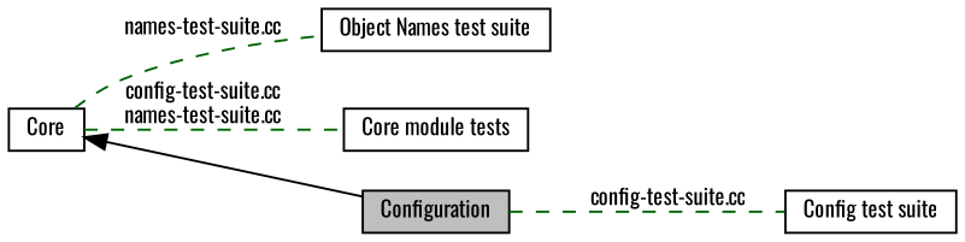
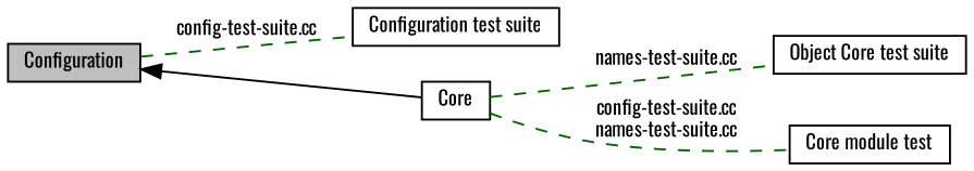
  digraph {
    fontname=Oswald
    rankdir=LR
    node [color=black fillcolor=white fontname=Oswald fontsize=10 shape=box style=filled]
    edge [color=darkgreen dir=none fontname=Oswald fontsize=10 labelfontname=Helvetica labelfontsize=10 shape=plaintext style=dashed]
-   n1 [height=0.2 label="Object Names test suite" width=0.4]
-   n2 [height=0.2 label="Core module tests" width=0.4]
+   n1 [height=0.2 label="Object Core test suite" width=0.4]
+   n2 [height=0.2 label="Core module test" width=0.4]
    n3 [fillcolor=grey75 fontcolor=black height=0.2 label=Configuration width=0.4]
-   n4 [height=0.2 label="Config test suite" width=0.4]
+   n4 [height=0.2 label="Configuration test suite" width=0.4]
    n5 [height=0.2 label=Core width=0.4]
    n3 -> n4 [label="config-test-suite.cc"]
    n5 -> n1 [label="names-test-suite.cc"]
    n5 -> n2 [label="config-test-suite.cc\nnames-test-suite.cc"]
-   n5 -> n3 [dir=back style=solid color=""]
+   n3 -> n5 [dir=back style=solid color=""]
  }
